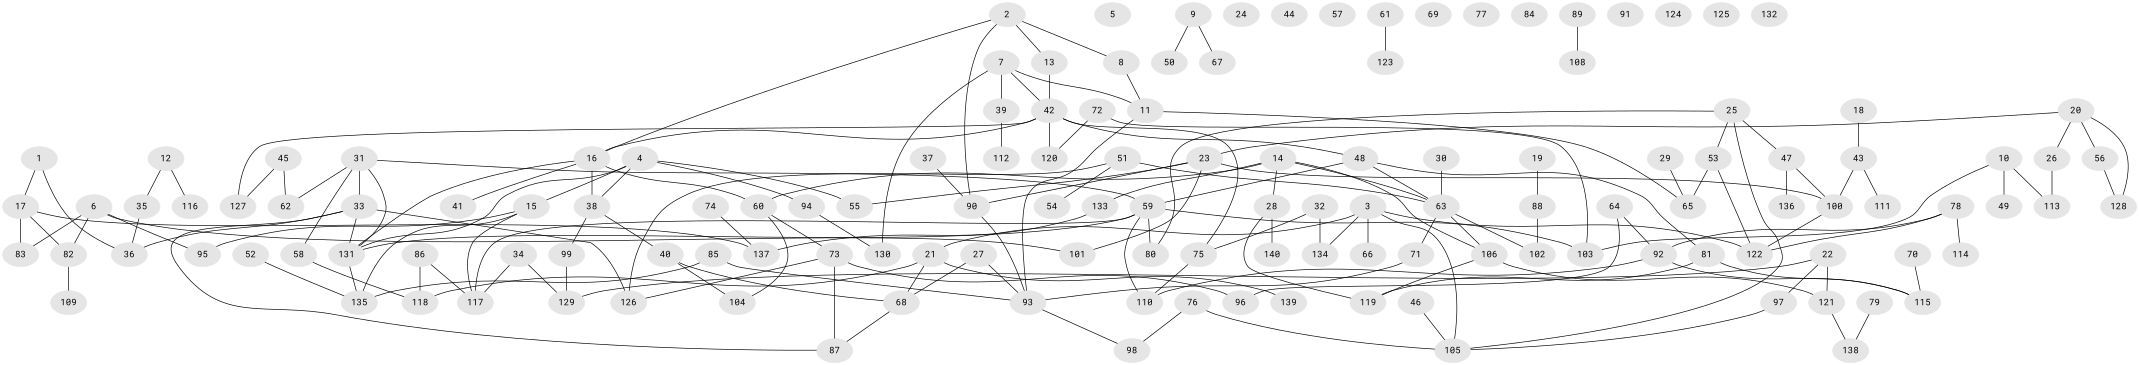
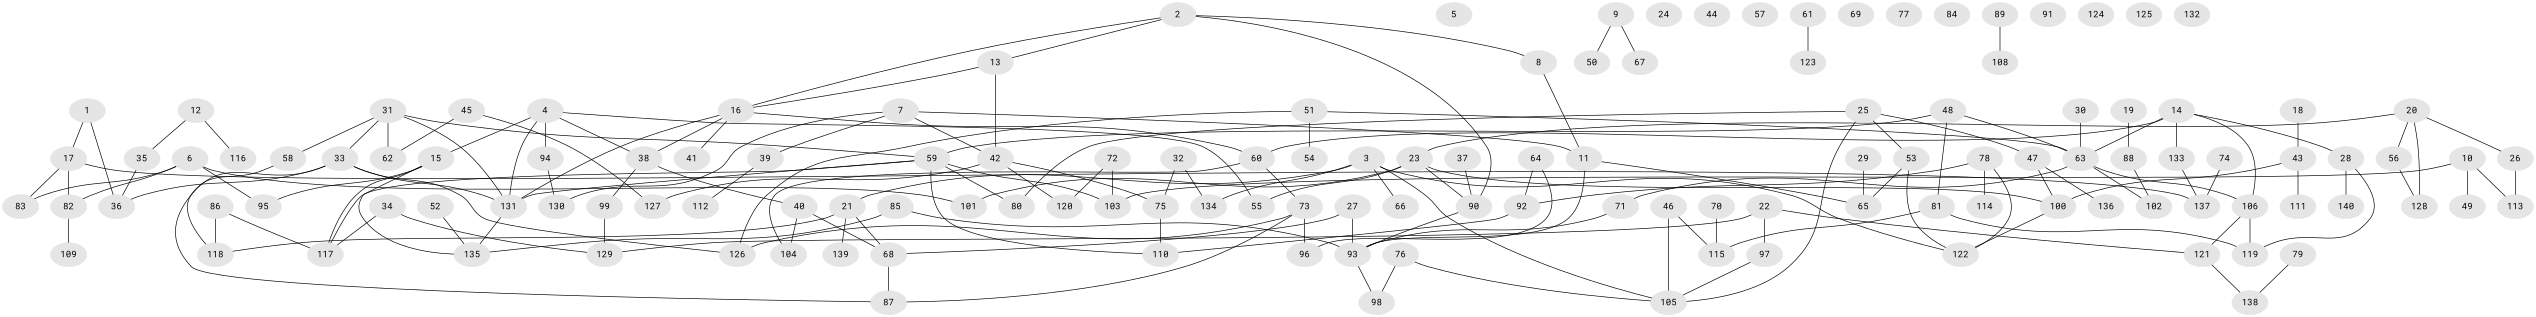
  graph {
    fontname="Roboto Mono"
    node [color=gray90 fontname="Roboto Mono" style=filled]
    edge [fontname="Roboto Mono"]
    1
    17
    36
    82
    83
    137
    2
    8
    13
    16
    90
    11
    42
    38
    131
    60
    41
    93
    3
    21
    66
    105
    122
    134
    68
    118
    139
    4
    15
    55
    94
    95
    117
    135
    40
    99
    130
    5
    6
    101
    109
    7
    39
    65
    112
    75
    48
    120
    127
    9
    50
    67
    10
    49
    103
    113
    98
    12
    35
    116
    14
    28
    63
    106
    133
    119
    140
    104
    73
    71
    102
    121
    18
    43
    100
    111
    19
    88
    20
    23
    26
    56
    128
    87
    22
    97
    129
    138
    24
    25
    47
    53
    80
    136
    27
    29
    30
    31
    33
    58
    59
    62
    126
    110
    32
    34
    37
    81
    44
    45
    46
    115
    51
    54
    52
    57
    96
    61
    123
    64
    92
    69
    70
    72
    74
    76
    77
    78
    114
    79
    84
    85
    86
    89
    108
    91
    124
    125
    132
    1 -- 17
    1 -- 36
    17 -- 82
    17 -- 83
    17 -- 137
    82 -- 109
    2 -- 8
    2 -- 13
    2 -- 16
    2 -- 90
    8 -- 11
-   42 -- 16
+   13 -- 16
    13 -- 42
    16 -- 38
    16 -- 131
    16 -- 60
    16 -- 41
    90 -- 93
    11 -- 93
    11 -- 65
    42 -- 75
-   42 -- 48
    42 -- 120
    42 -- 127
    38 -- 40
    38 -- 99
    131 -- 135
    60 -- 104
    60 -- 73
    93 -- 98
    3 -- 21
    3 -- 66
    3 -- 105
    3 -- 122
    3 -- 134
    21 -- 68
    21 -- 118
    21 -- 139
    68 -- 87
    4 -- 38
    4 -- 131
    4 -- 15
    4 -- 55
    4 -- 94
    15 -- 95
    15 -- 117
    15 -- 135
    94 -- 130
    40 -- 68
    40 -- 104
    99 -- 129
    6 -- 82
    6 -- 83
    6 -- 95
    6 -- 101
    7 -- 11
    7 -- 42
    7 -- 130
    7 -- 39
    39 -- 112
    75 -- 110
    48 -- 63
    48 -- 59
    48 -- 81
    9 -- 50
    9 -- 67
    10 -- 49
    10 -- 103
    10 -- 113
    12 -- 35
    12 -- 116
    35 -- 36
    14 -- 60
    14 -- 28
    14 -- 63
    14 -- 106
    14 -- 133
    28 -- 119
    28 -- 140
    63 -- 106
    63 -- 71
    63 -- 102
    106 -- 119
    106 -- 121
    133 -- 137
    73 -- 87
    73 -- 126
    73 -- 96
    71 -- 93
    121 -- 138
    18 -- 43
    43 -- 100
    43 -- 111
    100 -- 122
    19 -- 88
    88 -- 102
    20 -- 23
    20 -- 26
    20 -- 56
    20 -- 128
    23 -- 90
    23 -- 55
    23 -- 101
    23 -- 100
    26 -- 113
    56 -- 128
    22 -- 121
    22 -- 97
    22 -- 129
    97 -- 105
    25 -- 105
    25 -- 47
    25 -- 53
    25 -- 80
    47 -- 100
    47 -- 136
    53 -- 122
    53 -- 65
    27 -- 93
    27 -- 68
    29 -- 65
    30 -- 63
    31 -- 131
    31 -- 33
    31 -- 58
    31 -- 59
    31 -- 62
    33 -- 36
    33 -- 131
    33 -- 87
    33 -- 126
    58 -- 118
    59 -- 131
    59 -- 117
    59 -- 103
    59 -- 80
    59 -- 110
    32 -- 134
    32 -- 75
    34 -- 117
    34 -- 129
    37 -- 90
    81 -- 119
    81 -- 115
    45 -- 127
    45 -- 62
    46 -- 105
    51 -- 63
    51 -- 126
    51 -- 54
    52 -- 135
    61 -- 123
    64 -- 96
    64 -- 92
    92 -- 110
-   92 -- 115
+   46 -- 115
    70 -- 115
    72 -- 120
    72 -- 103
    74 -- 137
    76 -- 105
    76 -- 98
    78 -- 122
    78 -- 92
    78 -- 114
    79 -- 138
    85 -- 93
    85 -- 135
    86 -- 118
    86 -- 117
    89 -- 108
  }
